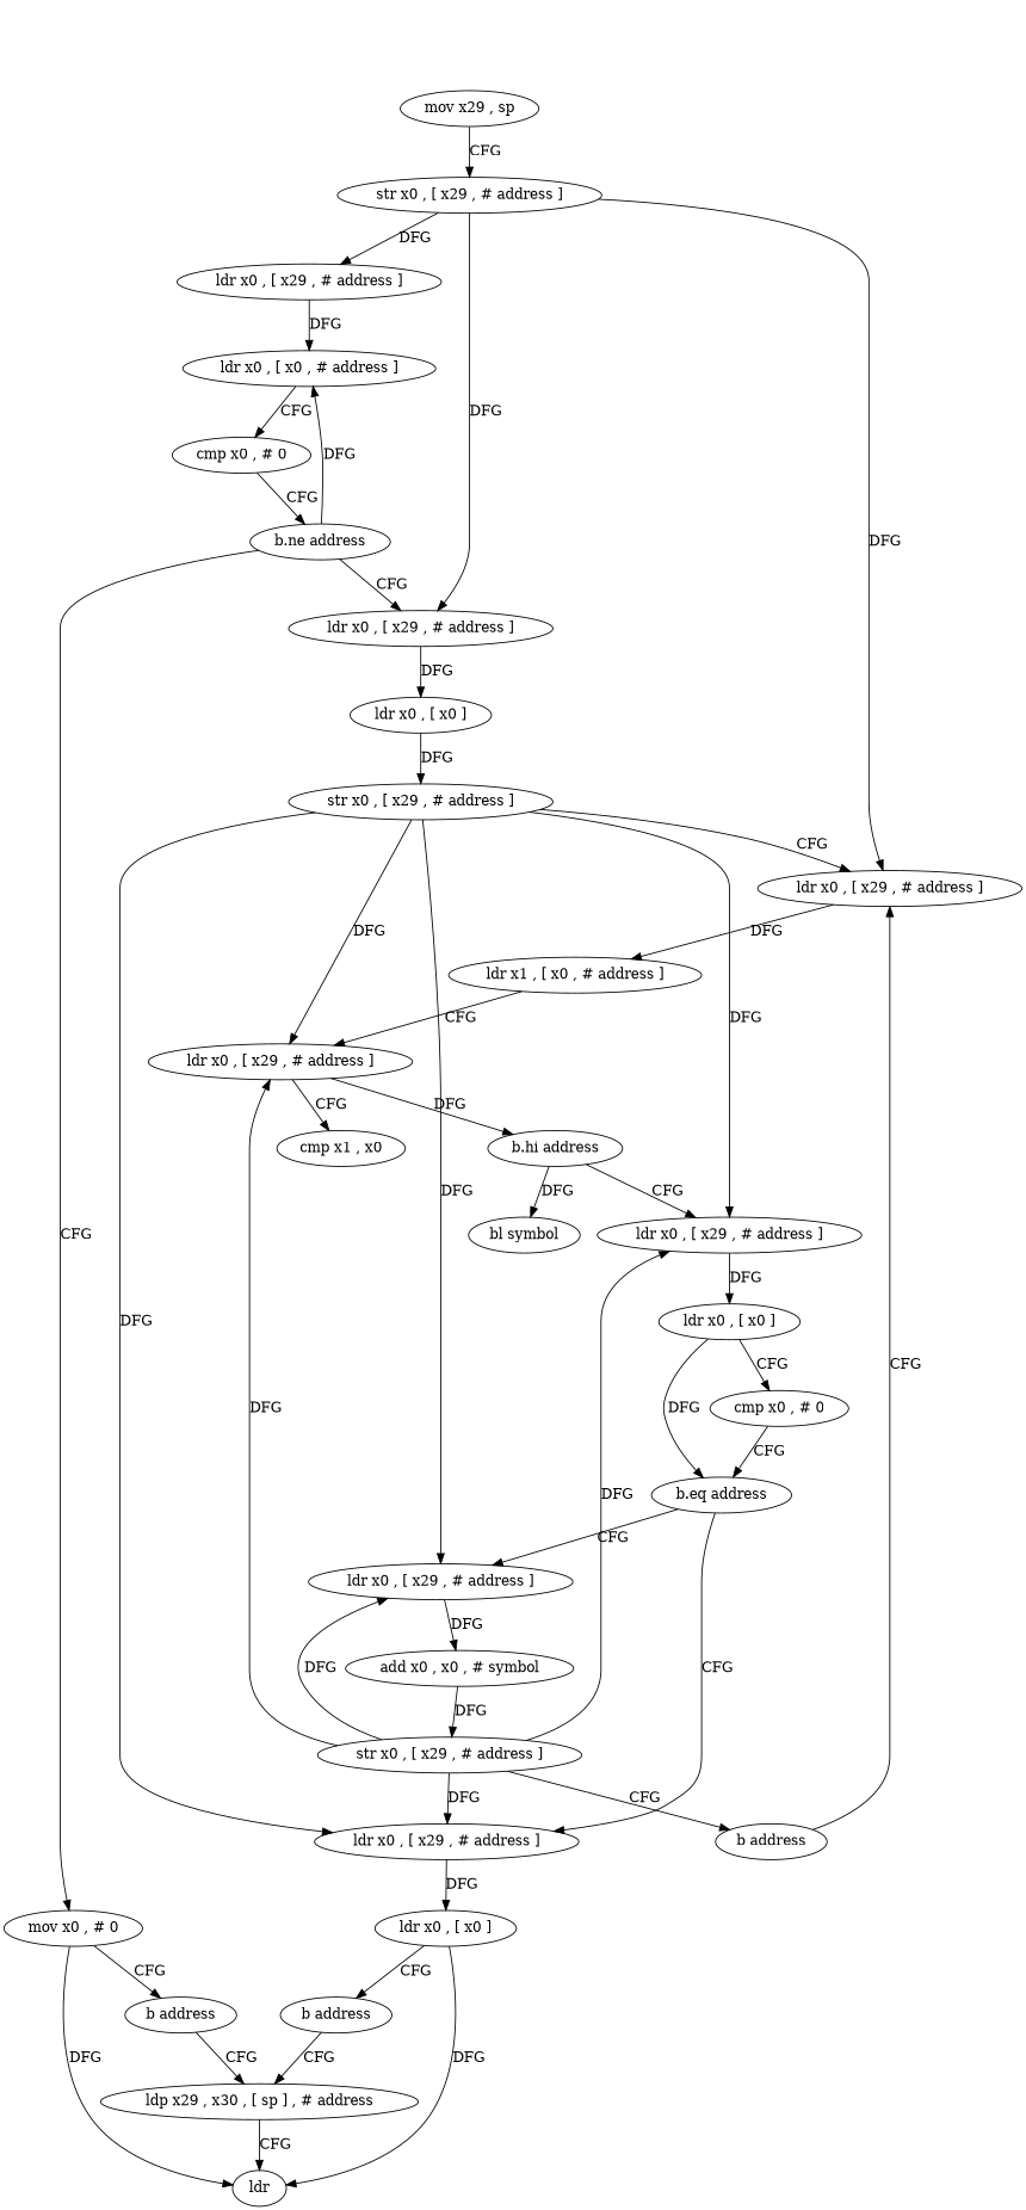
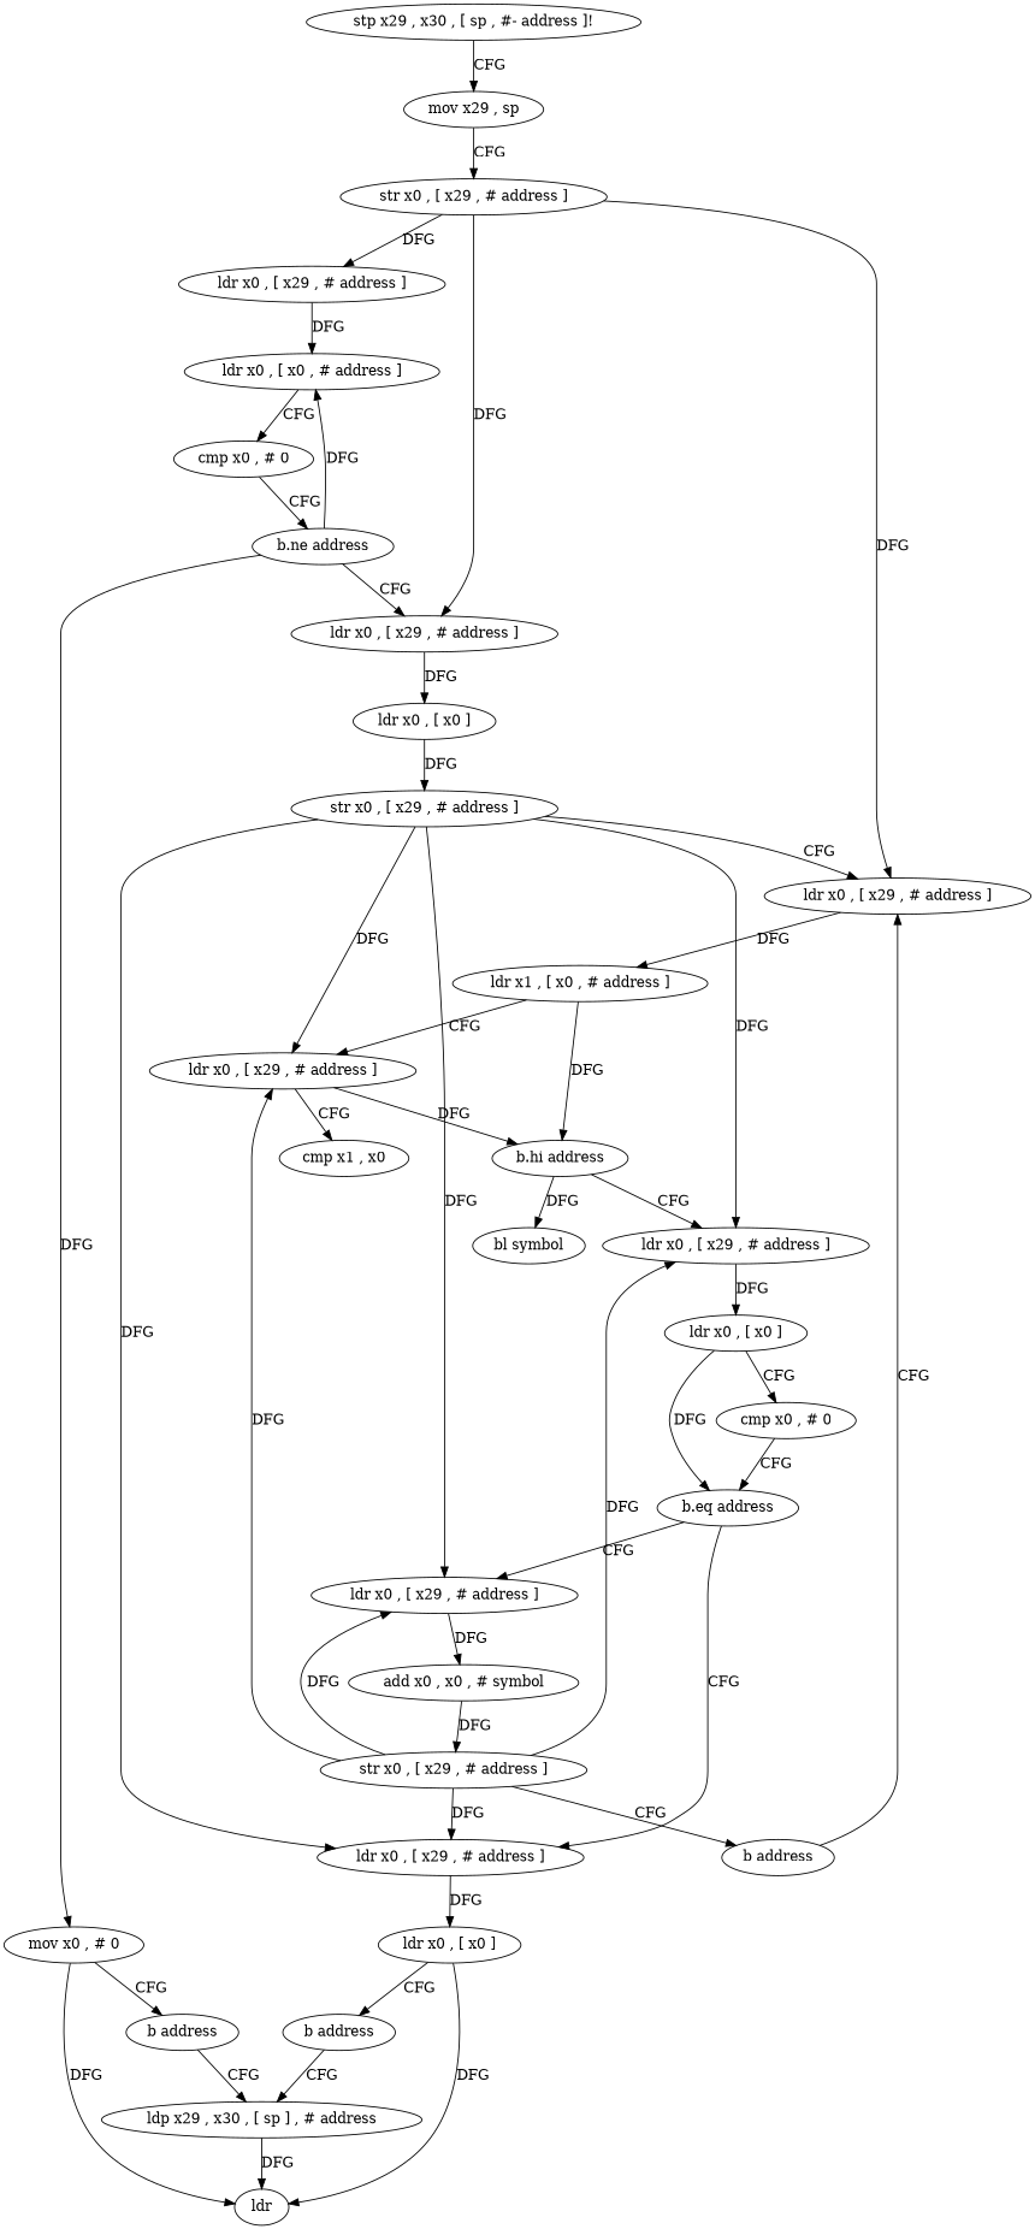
  digraph {
+   n1 [label="stp x29 , x30 , [ sp , #- address ]!"]
    n2 [label="mov x29 , sp"]
    n3 [label="str x0 , [ x29 , # address ]"]
    n4 [label="ldr x0 , [ x29 , # address ]"]
    n5 [label="ldr x0 , [ x29 , # address ]"]
    n6 [label="ldr x0 , [ x29 , # address ]"]
    n7 [label="ldr x0 , [ x0 , # address ]"]
    n8 [label="ldr x0 , [ x0 ]"]
    n9 [label="ldr x1 , [ x0 , # address ]"]
    n10 [label="cmp x0 , # 0"]
    n11 [label="b.ne address"]
    n12 [label="mov x0 , # 0"]
    n13 [label="b address"]
    n14 [label=ldr]
    n15 [label="str x0 , [ x29 , # address ]"]
    n16 [label="ldp x29 , x30 , [ sp ] , # address"]
    n17 [label="ldr x0 , [ x29 , # address ]"]
    n18 [label="ldr x0 , [ x29 , # address ]"]
    n19 [label="ldr x0 , [ x29 , # address ]"]
    n20 [label="ldr x0 , [ x29 , # address ]"]
    n21 [label="ldr x0 , [ x0 ]"]
    n22 [label="add x0 , x0 , # symbol"]
    n23 [label="ldr x0 , [ x0 ]"]
    n24 [label="b.hi address"]
    n25 [label="cmp x1 , x0"]
    n26 [label="cmp x0 , # 0"]
    n27 [label="b.eq address"]
    n28 [label="str x0 , [ x29 , # address ]"]
    n29 [label="b address"]
    n30 [label="bl symbol"]
    n31 [label="b address"]
+   n1 -> n2 [label=CFG]
    n2 -> n3 [label=CFG]
    n3 -> n4 [label=DFG]
    n3 -> n5 [label=DFG]
    n3 -> n6 [label=DFG]
    n4 -> n7 [label=DFG]
    n5 -> n8 [label=DFG]
    n6 -> n9 [label=DFG]
    n7 -> n10 [label=CFG]
    n8 -> n15 [label=DFG]
    n9 -> n20 [label=CFG]
+   n9 -> n24 [label=DFG]
    n10 -> n11 [label=CFG]
    n11 -> n5 [label=CFG]
    n11 -> n7 [label=DFG]
-   n11 -> n12 [label=CFG]
+   n11 -> n12 [label=DFG]
    n12 -> n13 [label=CFG]
    n12 -> n14 [label=DFG]
    n13 -> n16 [label=CFG]
    n15 -> n6 [label=CFG]
    n15 -> n17 [label=DFG]
    n15 -> n18 [label=DFG]
    n15 -> n19 [label=DFG]
    n15 -> n20 [label=DFG]
-   n16 -> n14 [label=CFG]
+   n16 -> n14 [label=DFG]
    n17 -> n21 [label=DFG]
    n18 -> n22 [label=DFG]
    n19 -> n23 [label=DFG]
    n20 -> n24 [label=DFG]
    n20 -> n25 [label=CFG]
    n21 -> n26 [label=CFG]
    n21 -> n27 [label=DFG]
    n22 -> n28 [label=DFG]
    n23 -> n14 [label=DFG]
    n23 -> n29 [label=CFG]
    n24 -> n17 [label=CFG]
    n24 -> n30 [label=DFG]
    n26 -> n27 [label=CFG]
    n27 -> n18 [label=CFG]
    n27 -> n19 [label=CFG]
    n28 -> n17 [label=DFG]
    n28 -> n18 [label=DFG]
    n28 -> n19 [label=DFG]
    n28 -> n20 [label=DFG]
    n28 -> n31 [label=CFG]
    n29 -> n16 [label=CFG]
    n31 -> n6 [label=CFG]
  }
